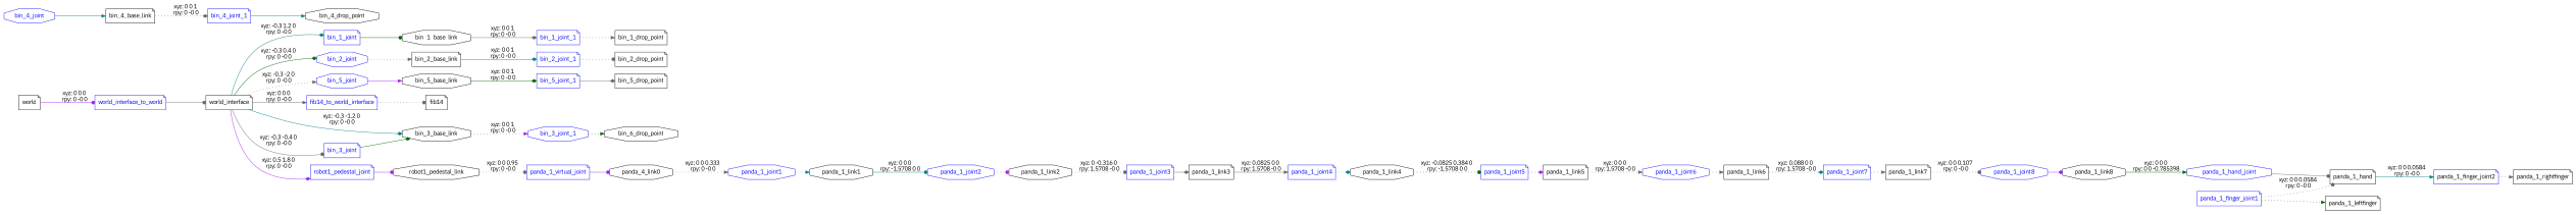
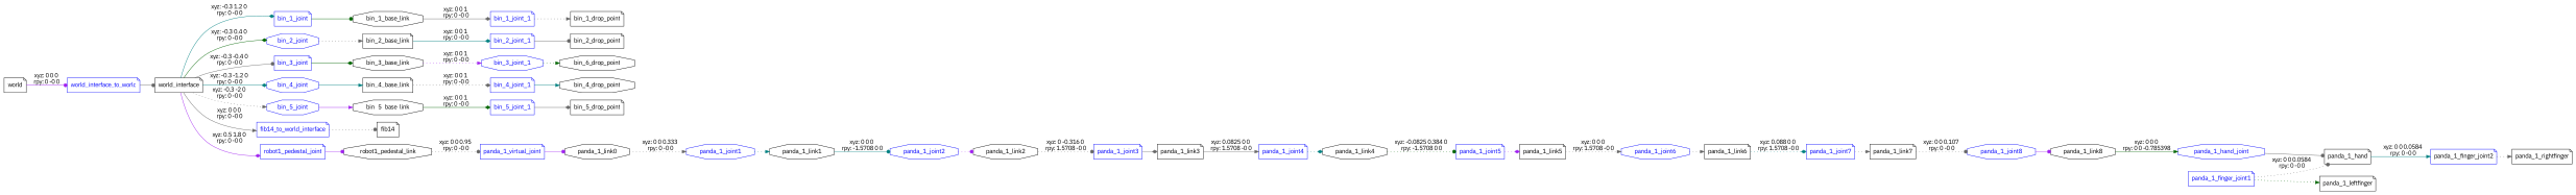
  digraph {
    fontname="IBM Plex Sans"
    rankdir=LR
    node [fontname="IBM Plex Sans" shape=note]
    edge [arrowhead=normal color=gray40 fontname="IBM Plex Sans" style=solid]
    n1 [label=world]
    world_interface_to_world [color=blue fontcolor=blue]
    n3 [label=world_interface]
    bin_1_joint [color=blue fontcolor=blue]
    bin_2_joint [color=blue fontcolor=blue shape=octagon]
    bin_3_joint [color=blue fontcolor=blue]
    bin_4_joint [color=blue fontcolor=blue shape=octagon]
    bin_5_joint [color=blue fontcolor=blue shape=octagon]
    fib14_to_world_interface [color=blue fontcolor=blue]
    robot1_pedestal_joint [color=blue fontcolor=blue]
    n11 [label=bin_1_base_link shape=octagon]
    n12 [label=bin_2_base_link]
    n13 [label=bin_3_base_link shape=octagon]
    n14 [label=bin_4_base_link]
    n15 [label=bin_5_base_link shape=octagon]
    n16 [label=fib14]
    n17 [label=robot1_pedestal_link shape=octagon]
    bin_1_joint_1 [color=blue fontcolor=blue]
    n19 [label=bin_1_drop_point]
    bin_2_joint_1 [color=blue fontcolor=blue]
    n21 [label=bin_2_drop_point]
    bin_3_joint_1 [color=blue fontcolor=blue shape=octagon]
    n23 [label=bin_6_drop_point shape=octagon]
    bin_4_joint_1 [color=blue fontcolor=blue]
    n25 [label=bin_4_drop_point shape=octagon]
    bin_5_joint_1 [color=blue fontcolor=blue]
    n27 [label=bin_5_drop_point]
    panda_1_virtual_joint [color=blue fontcolor=blue]
-   n29 [label=panda_4_link0 shape=octagon]
+   n29 [label=panda_1_link0 shape=octagon]
    panda_1_joint1 [color=blue fontcolor=blue shape=octagon]
    n31 [label=panda_1_link1 shape=octagon]
    panda_1_joint2 [color=blue fontcolor=blue shape=octagon]
    n33 [label=panda_1_link2 shape=octagon]
    panda_1_joint3 [color=blue fontcolor=blue]
    n35 [label=panda_1_link3]
    panda_1_joint4 [color=blue fontcolor=blue]
    n37 [label=panda_1_link4 shape=octagon]
    panda_1_joint5 [color=blue fontcolor=blue]
    n39 [label=panda_1_link5]
    panda_1_joint6 [color=blue fontcolor=blue shape=octagon]
    n41 [label=panda_1_link6]
    panda_1_joint7 [color=blue fontcolor=blue]
    n43 [label=panda_1_link7]
    panda_1_joint8 [color=blue fontcolor=blue shape=octagon]
    n45 [label=panda_1_link8 shape=octagon]
    panda_1_hand_joint [color=blue fontcolor=blue shape=octagon]
    n47 [label=panda_1_hand]
    panda_1_finger_joint2 [color=blue fontcolor=black]
    panda_1_finger_joint1 [color=blue fontcolor=blue]
    n50 [label=panda_1_leftfinger]
    n51 [label=panda_1_rightfinger]
    n1 -> world_interface_to_world [arrowhead=dot color=purple label="xyz: 0 0 0 \nrpy: 0 -0 0"]
    world_interface_to_world -> n3 [arrowhead=dot]
    n3 -> bin_1_joint [arrowhead=diamond color=teal label="xyz: -0.3 1.2 0 \nrpy: 0 -0 0"]
    n3 -> bin_2_joint [arrowhead=diamond color=darkgreen label="xyz: -0.3 0.4 0 \nrpy: 0 -0 0"]
    n3 -> bin_3_joint [arrowhead=dot label="xyz: -0.3 -0.4 0 \nrpy: 0 -0 0"]
-   n3 -> n13 [arrowhead=diamond color=teal label="xyz: -0.3 -1.2 0 \nrpy: 0 -0 0"]
+   n3 -> bin_4_joint [arrowhead=diamond color=teal label="xyz: -0.3 -1.2 0 \nrpy: 0 -0 0"]
    n3 -> bin_5_joint [label="xyz: -0.3 -2 0 \nrpy: 0 -0 0" style=dotted]
    n3 -> fib14_to_world_interface [label="xyz: 0 0 0 \nrpy: 0 -0 0"]
    n3 -> robot1_pedestal_joint [arrowhead=diamond color=purple label="xyz: 0.5 1.8 0 \nrpy: 0 -0 0"]
    bin_1_joint -> n11 [arrowhead=dot color=darkgreen]
    bin_2_joint -> n12 [style=dotted]
    bin_3_joint -> n13 [arrowhead=diamond color=darkgreen]
    bin_4_joint -> n14 [color=teal]
    bin_5_joint -> n15 [color=purple]
    fib14_to_world_interface -> n16 [arrowhead=dot style=dotted]
    robot1_pedestal_joint -> n17 [arrowhead=dot color=purple]
    n11 -> bin_1_joint_1 [arrowhead=diamond label="xyz: 0 0 1 \nrpy: 0 -0 0"]
    n12 -> bin_2_joint_1 [arrowhead=diamond color=teal label="xyz: 0 0 1 \nrpy: 0 -0 0"]
    n13 -> bin_3_joint_1 [color=purple label="xyz: 0 0 1 \nrpy: 0 -0 0" style=dotted]
    n14 -> bin_4_joint_1 [arrowhead=diamond label="xyz: 0 0 1 \nrpy: 0 -0 0" style=dotted]
    n15 -> bin_5_joint_1 [arrowhead=diamond color=darkgreen label="xyz: 0 0 1 \nrpy: 0 -0 0"]
    n17 -> panda_1_virtual_joint [arrowhead=dot label="xyz: 0 0 0.95 \nrpy: 0 -0 0" style=dotted]
    bin_1_joint_1 -> n19 [style=dotted]
-   bin_2_joint_1 -> n21 [arrowhead=dot style=dotted]
+   bin_2_joint_1 -> n21 [arrowhead=dot]
    bin_3_joint_1 -> n23 [color=darkgreen style=dotted]
    bin_4_joint_1 -> n25 [color=teal]
    bin_5_joint_1 -> n27 [arrowhead=diamond]
    panda_1_virtual_joint -> n29 [arrowhead=dot color=purple]
    n29 -> panda_1_joint1 [label="xyz: 0 0 0.333 \nrpy: 0 -0 0" style=dotted]
    panda_1_joint1 -> n31 [color=teal style=dotted]
    n31 -> panda_1_joint2 [arrowhead=dot color=teal label="xyz: 0 0 0 \nrpy: -1.5708 0 0"]
    panda_1_joint2 -> n33 [arrowhead=dot color=purple style=dotted]
    n33 -> panda_1_joint3 [arrowhead=dot label="xyz: 0 -0.316 0 \nrpy: 1.5708 -0 0" style=dotted]
    panda_1_joint3 -> n35 [arrowhead=diamond]
    n35 -> panda_1_joint4 [label="xyz: 0.0825 0 0 \nrpy: 1.5708 -0 0"]
    panda_1_joint4 -> n37 [arrowhead=diamond color=teal style=dotted]
    n37 -> panda_1_joint5 [arrowhead=dot color=darkgreen label="xyz: -0.0825 0.384 0 \nrpy: -1.5708 0 0" style=dotted]
    panda_1_joint5 -> n39 [arrowhead=diamond color=purple style=dotted]
    n39 -> panda_1_joint6 [label="xyz: 0 0 0 \nrpy: 1.5708 -0 0" style=dotted]
    panda_1_joint6 -> n41 [style=dotted]
    n41 -> panda_1_joint7 [arrowhead=diamond color=teal label="xyz: 0.088 0 0 \nrpy: 1.5708 -0 0" style=dotted]
    panda_1_joint7 -> n43 [style=dotted]
    n43 -> panda_1_joint8 [arrowhead=dot label="xyz: 0 0 0.107 \nrpy: 0 -0 0" style=dotted]
    panda_1_joint8 -> n45 [arrowhead=dot color=purple]
    n45 -> panda_1_hand_joint [color=darkgreen label="xyz: 0 0 0 \nrpy: 0 0 -0.785398"]
    panda_1_hand_joint -> n47 [arrowhead=dot]
    n47 -> panda_1_finger_joint2 [color=teal label="xyz: 0 0 0.0584 \nrpy: 0 -0 0"]
    panda_1_finger_joint2 -> n51 [style=dotted]
    panda_1_finger_joint1 -> n47 [arrowhead=dot label="xyz: 0 0 0.0584 \nrpy: 0 -0 0" style=dotted]
    panda_1_finger_joint1 -> n50 [color=darkgreen style=dotted]
  }
